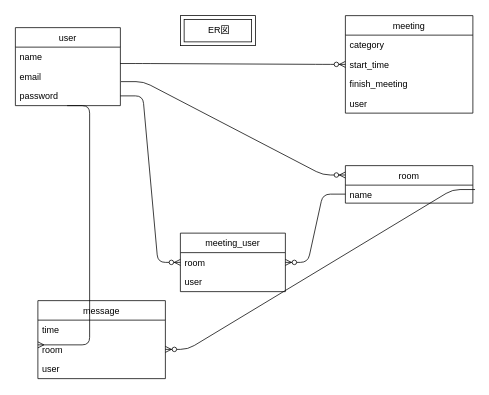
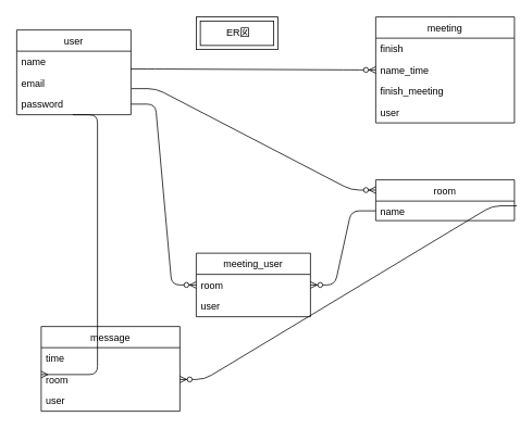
  <mxCell id="0" />
  <mxCell id="1" parent="0" />
  <mxCell id="2" value="&amp;nbsp;ER図" style="shape=ext;margin=3;double=1;whiteSpace=wrap;html=1;align=center;" parent="1" vertex="1"><mxGeometry x="240" y="20" width="100" height="40" as="geometry" /></mxCell>
  <mxCell id="3" value="" style="edgeStyle=entityRelationEdgeStyle;fontSize=12;html=1;endArrow=ERzeroToMany;endFill=1;exitX=1;exitY=0.5;exitDx=0;exitDy=0;" edge="1" parent="1" source="9" target="21"><mxGeometry width="100" height="100" relative="1" as="geometry"><mxPoint x="180" y="130" as="sourcePoint" /><mxPoint x="280" y="30" as="targetPoint" /></mxGeometry></mxCell>
  <mxCell id="4" value="" style="edgeStyle=entityRelationEdgeStyle;fontSize=12;html=1;endArrow=ERzeroToMany;endFill=1;entryX=0;entryY=0.5;entryDx=0;entryDy=0;exitX=0.998;exitY=0.841;exitDx=0;exitDy=0;exitPerimeter=0;" edge="1" parent="1" source="6" target="17"><mxGeometry width="100" height="100" relative="1" as="geometry"><mxPoint x="157" y="85" as="sourcePoint" /><mxPoint x="460" y="78" as="targetPoint" /></mxGeometry></mxCell>
  <mxCell id="5" value="user" style="swimlane;fontStyle=0;childLayout=stackLayout;horizontal=1;startSize=26;fillColor=none;horizontalStack=0;resizeParent=1;resizeParentMax=0;resizeLast=0;collapsible=1;marginBottom=0;" parent="1" vertex="1"><mxGeometry x="20" y="36" width="140" height="104" as="geometry" /></mxCell>
  <mxCell id="6" value="name" style="text;strokeColor=none;fillColor=none;align=left;verticalAlign=top;spacingLeft=4;spacingRight=4;overflow=hidden;rotatable=0;points=[[0,0.5],[1,0.5]];portConstraint=eastwest;" parent="5" vertex="1"><mxGeometry y="26" width="140" height="26" as="geometry" /></mxCell>
  <mxCell id="7" value="" style="edgeStyle=entityRelationEdgeStyle;fontSize=12;html=1;endArrow=ERmany;entryX=0;entryY=0.269;entryDx=0;entryDy=0;entryPerimeter=0;" edge="1" parent="5" target="25"><mxGeometry width="100" height="100" relative="1" as="geometry"><mxPoint x="69" y="104" as="sourcePoint" /><mxPoint x="-5" y="253" as="targetPoint" /></mxGeometry></mxCell>
  <mxCell id="8" value="email" style="text;strokeColor=none;fillColor=none;align=left;verticalAlign=top;spacingLeft=4;spacingRight=4;overflow=hidden;rotatable=0;points=[[0,0.5],[1,0.5]];portConstraint=eastwest;" parent="5" vertex="1"><mxGeometry y="52" width="140" height="26" as="geometry" /></mxCell>
  <mxCell id="9" value="password&#10;" style="text;strokeColor=none;fillColor=none;align=left;verticalAlign=top;spacingLeft=4;spacingRight=4;overflow=hidden;rotatable=0;points=[[0,0.5],[1,0.5]];portConstraint=eastwest;" parent="5" vertex="1"><mxGeometry y="78" width="140" height="26" as="geometry" /></mxCell>
  <mxCell id="10" value="" style="edgeStyle=entityRelationEdgeStyle;fontSize=12;html=1;endArrow=ERzeroToMany;endFill=1;exitX=1.006;exitY=0.77;exitDx=0;exitDy=0;exitPerimeter=0;entryX=0;entryY=0.25;entryDx=0;entryDy=0;" edge="1" parent="1" source="8" target="13"><mxGeometry width="100" height="100" relative="1" as="geometry"><mxPoint x="250" y="160" as="sourcePoint" /><mxPoint x="490" y="342" as="targetPoint" /></mxGeometry></mxCell>
  <mxCell id="11" value="" style="edgeStyle=entityRelationEdgeStyle;fontSize=12;html=1;endArrow=ERzeroToMany;endFill=1;" edge="1" parent="1" source="14" target="21"><mxGeometry width="100" height="100" relative="1" as="geometry"><mxPoint x="490" y="369" as="sourcePoint" /><mxPoint x="340" y="280" as="targetPoint" /></mxGeometry></mxCell>
  <mxCell id="12" value="" style="edgeStyle=entityRelationEdgeStyle;fontSize=12;html=1;endArrow=ERzeroToMany;endFill=1;exitX=1.017;exitY=0.245;exitDx=0;exitDy=0;exitPerimeter=0;" edge="1" parent="1" source="14" target="25"><mxGeometry width="100" height="100" relative="1" as="geometry"><mxPoint x="550" y="410" as="sourcePoint" /><mxPoint x="310" y="570" as="targetPoint" /></mxGeometry></mxCell>
  <mxCell id="13" value="room" style="swimlane;fontStyle=0;childLayout=stackLayout;horizontal=1;startSize=26;fillColor=none;horizontalStack=0;resizeParent=1;resizeParentMax=0;resizeLast=0;collapsible=1;marginBottom=0;" vertex="1" parent="1"><mxGeometry x="460" y="220" width="170" height="50" as="geometry" /></mxCell>
  <mxCell id="14" value="name&#10;" style="text;strokeColor=none;fillColor=none;align=left;verticalAlign=top;spacingLeft=4;spacingRight=4;overflow=hidden;rotatable=0;points=[[0,0.5],[1,0.5]];portConstraint=eastwest;" vertex="1" parent="13"><mxGeometry y="26" width="170" height="24" as="geometry" /></mxCell>
  <mxCell id="15" value="meeting" style="swimlane;fontStyle=0;childLayout=stackLayout;horizontal=1;startSize=26;fillColor=none;horizontalStack=0;resizeParent=1;resizeParentMax=0;resizeLast=0;collapsible=1;marginBottom=0;" parent="1" vertex="1"><mxGeometry x="460" y="20" width="170" height="130" as="geometry" /></mxCell>
- <mxCell id="16" value="category" style="text;strokeColor=none;fillColor=none;align=left;verticalAlign=top;spacingLeft=4;spacingRight=4;overflow=hidden;rotatable=0;points=[[0,0.5],[1,0.5]];portConstraint=eastwest;" parent="15" vertex="1"><mxGeometry y="26" width="170" height="26" as="geometry" /></mxCell>
- <mxCell id="17" value="start_time" style="text;strokeColor=none;fillColor=none;align=left;verticalAlign=top;spacingLeft=4;spacingRight=4;overflow=hidden;rotatable=0;points=[[0,0.5],[1,0.5]];portConstraint=eastwest;" parent="15" vertex="1"><mxGeometry y="52" width="170" height="26" as="geometry" /></mxCell>
+ <mxCell id="16" value="finish" style="text;strokeColor=none;fillColor=none;align=left;verticalAlign=top;spacingLeft=4;spacingRight=4;overflow=hidden;rotatable=0;points=[[0,0.5],[1,0.5]];portConstraint=eastwest;" parent="15" vertex="1"><mxGeometry y="26" width="170" height="26" as="geometry" /></mxCell>
+ <mxCell id="17" value="name_time" style="text;strokeColor=none;fillColor=none;align=left;verticalAlign=top;spacingLeft=4;spacingRight=4;overflow=hidden;rotatable=0;points=[[0,0.5],[1,0.5]];portConstraint=eastwest;" parent="15" vertex="1"><mxGeometry y="52" width="170" height="26" as="geometry" /></mxCell>
  <mxCell id="18" value="finish_meeting" style="text;strokeColor=none;fillColor=none;align=left;verticalAlign=top;spacingLeft=4;spacingRight=4;overflow=hidden;rotatable=0;points=[[0,0.5],[1,0.5]];portConstraint=eastwest;" parent="15" vertex="1"><mxGeometry y="78" width="170" height="26" as="geometry" /></mxCell>
  <mxCell id="19" value="user" style="text;strokeColor=none;fillColor=none;align=left;verticalAlign=top;spacingLeft=4;spacingRight=4;overflow=hidden;rotatable=0;points=[[0,0.5],[1,0.5]];portConstraint=eastwest;" vertex="1" parent="15"><mxGeometry y="104" width="170" height="26" as="geometry" /></mxCell>
  <mxCell id="20" value="meeting_user" style="swimlane;fontStyle=0;childLayout=stackLayout;horizontal=1;startSize=26;fillColor=none;horizontalStack=0;resizeParent=1;resizeParentMax=0;resizeLast=0;collapsible=1;marginBottom=0;" parent="1" vertex="1"><mxGeometry x="240" y="310" width="140" height="78" as="geometry" /></mxCell>
  <mxCell id="21" value="room" style="text;strokeColor=none;fillColor=none;align=left;verticalAlign=top;spacingLeft=4;spacingRight=4;overflow=hidden;rotatable=0;points=[[0,0.5],[1,0.5]];portConstraint=eastwest;" parent="20" vertex="1"><mxGeometry y="26" width="140" height="26" as="geometry" /></mxCell>
  <mxCell id="22" value="user" style="text;strokeColor=none;fillColor=none;align=left;verticalAlign=top;spacingLeft=4;spacingRight=4;overflow=hidden;rotatable=0;points=[[0,0.5],[1,0.5]];portConstraint=eastwest;" parent="20" vertex="1"><mxGeometry y="52" width="140" height="26" as="geometry" /></mxCell>
  <mxCell id="23" value="message" style="swimlane;fontStyle=0;childLayout=stackLayout;horizontal=1;startSize=26;fillColor=none;horizontalStack=0;resizeParent=1;resizeParentMax=0;resizeLast=0;collapsible=1;marginBottom=0;" parent="1" vertex="1"><mxGeometry x="50" y="400" width="170" height="104" as="geometry" /></mxCell>
  <mxCell id="24" value="time" style="text;strokeColor=none;fillColor=none;align=left;verticalAlign=top;spacingLeft=4;spacingRight=4;overflow=hidden;rotatable=0;points=[[0,0.5],[1,0.5]];portConstraint=eastwest;" parent="23" vertex="1"><mxGeometry y="26" width="170" height="26" as="geometry" /></mxCell>
  <mxCell id="25" value="room" style="text;strokeColor=none;fillColor=none;align=left;verticalAlign=top;spacingLeft=4;spacingRight=4;overflow=hidden;rotatable=0;points=[[0,0.5],[1,0.5]];portConstraint=eastwest;" parent="23" vertex="1"><mxGeometry y="52" width="170" height="26" as="geometry" /></mxCell>
  <mxCell id="26" value="user" style="text;strokeColor=none;fillColor=none;align=left;verticalAlign=top;spacingLeft=4;spacingRight=4;overflow=hidden;rotatable=0;points=[[0,0.5],[1,0.5]];portConstraint=eastwest;" vertex="1" parent="23"><mxGeometry y="78" width="170" height="26" as="geometry" /></mxCell>
